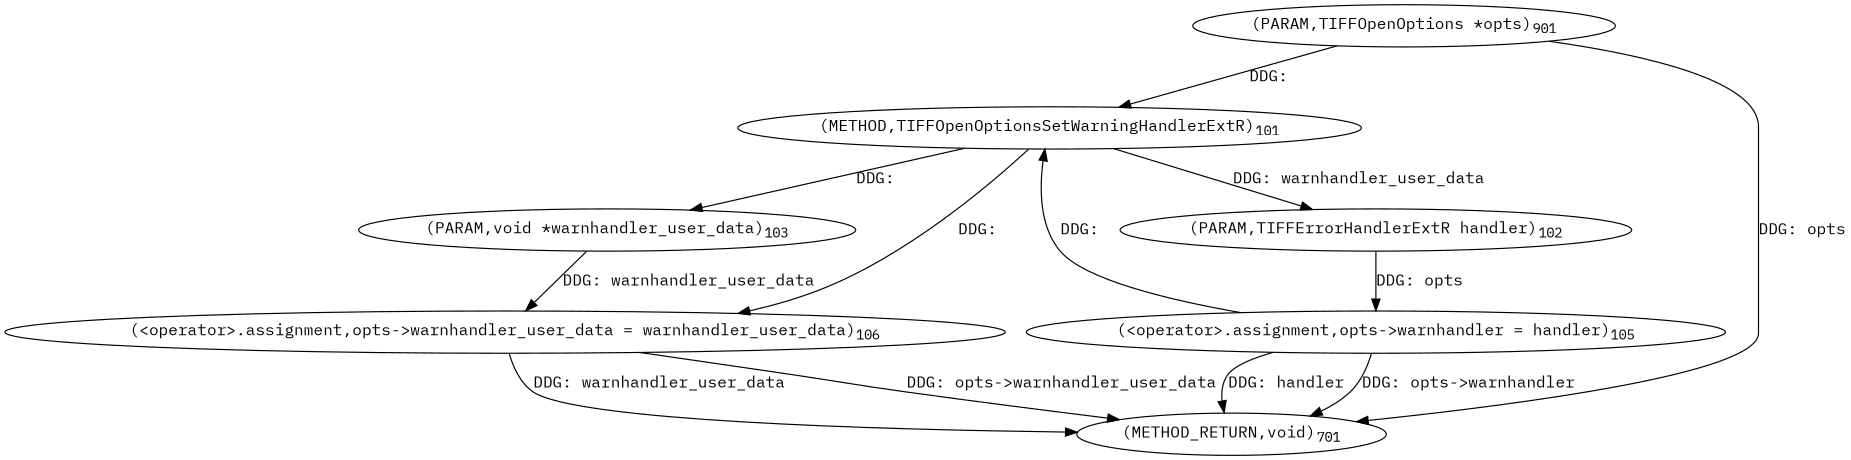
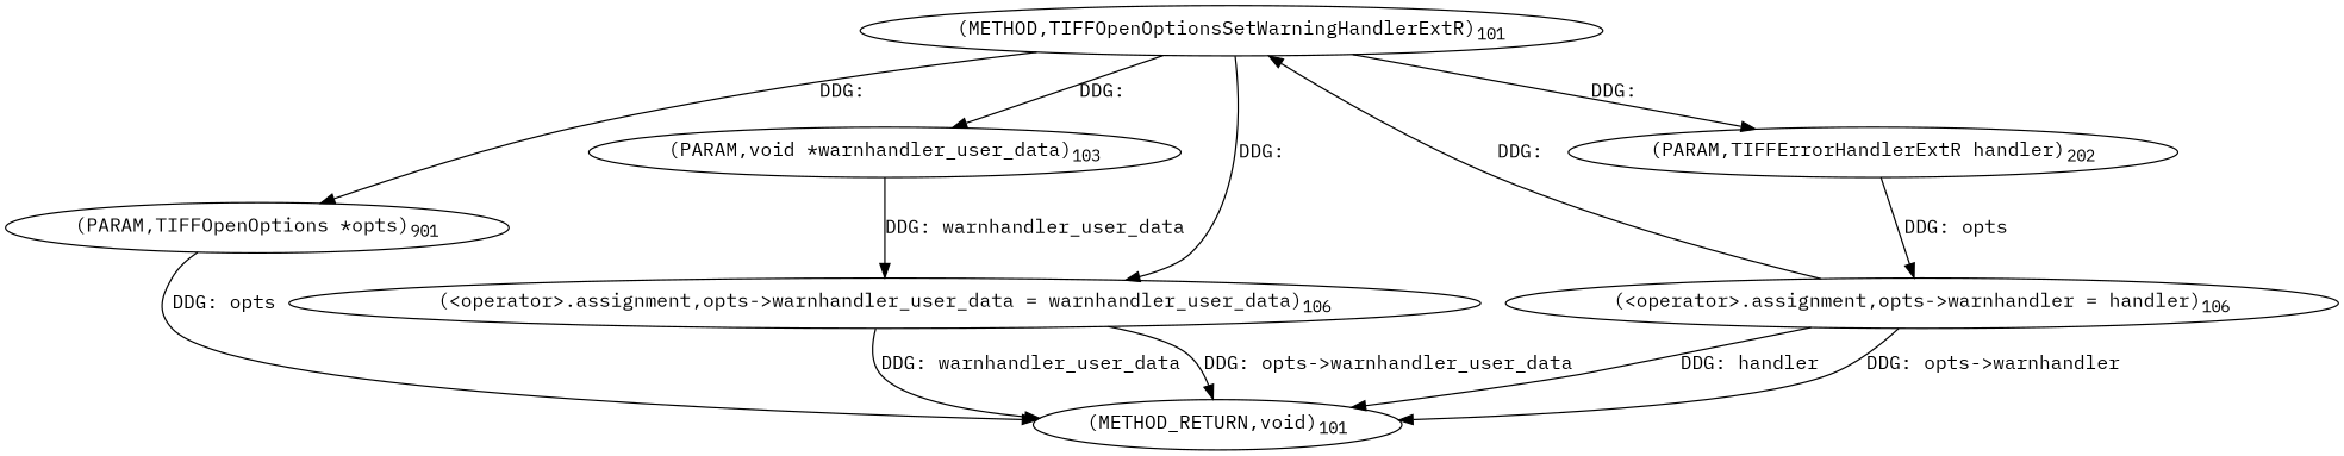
  digraph {
    fontname="IBM Plex Mono"
    node [fontname="IBM Plex Mono"]
    edge [fontname="IBM Plex Mono"]
    n1 [label=<(METHOD,TIFFOpenOptionsSetWarningHandlerExtR)<SUB>101</SUB>>]
    n2 [label=<(PARAM,TIFFOpenOptions *opts)<SUB>901</SUB>>]
-   n3 [label=<(PARAM,TIFFErrorHandlerExtR handler)<SUB>102</SUB>>]
+   n3 [label=<(PARAM,TIFFErrorHandlerExtR handler)<SUB>202</SUB>>]
    n4 [label=<(PARAM,void *warnhandler_user_data)<SUB>103</SUB>>]
    n5 [label=<(&lt;operator&gt;.assignment,opts-&gt;warnhandler_user_data = warnhandler_user_data)<SUB>106</SUB>>]
-   n6 [label=<(METHOD_RETURN,void)<SUB>701</SUB>>]
-   n7 [label=<(&lt;operator&gt;.assignment,opts-&gt;warnhandler = handler)<SUB>105</SUB>>]
-   n2 -> n1 [label="DDG: "]
-   n1 -> n3 [label="DDG: warnhandler_user_data"]
+   n6 [label=<(METHOD_RETURN,void)<SUB>101</SUB>>]
+   n7 [label=<(&lt;operator&gt;.assignment,opts-&gt;warnhandler = handler)<SUB>106</SUB>>]
+   n1 -> n2 [label="DDG: "]
+   n1 -> n3 [label="DDG: "]
    n1 -> n4 [label="DDG: "]
    n1 -> n5 [label="DDG: "]
    n2 -> n6 [label="DDG: opts"]
    n3 -> n7 [label="DDG: opts"]
    n4 -> n5 [label="DDG: warnhandler_user_data"]
    n5 -> n6 [label="DDG: opts-&gt;warnhandler_user_data"]
    n5 -> n6 [label="DDG: warnhandler_user_data"]
    n7 -> n1 [label="DDG: "]
    n7 -> n6 [label="DDG: opts-&gt;warnhandler"]
    n7 -> n6 [label="DDG: handler"]
  }
